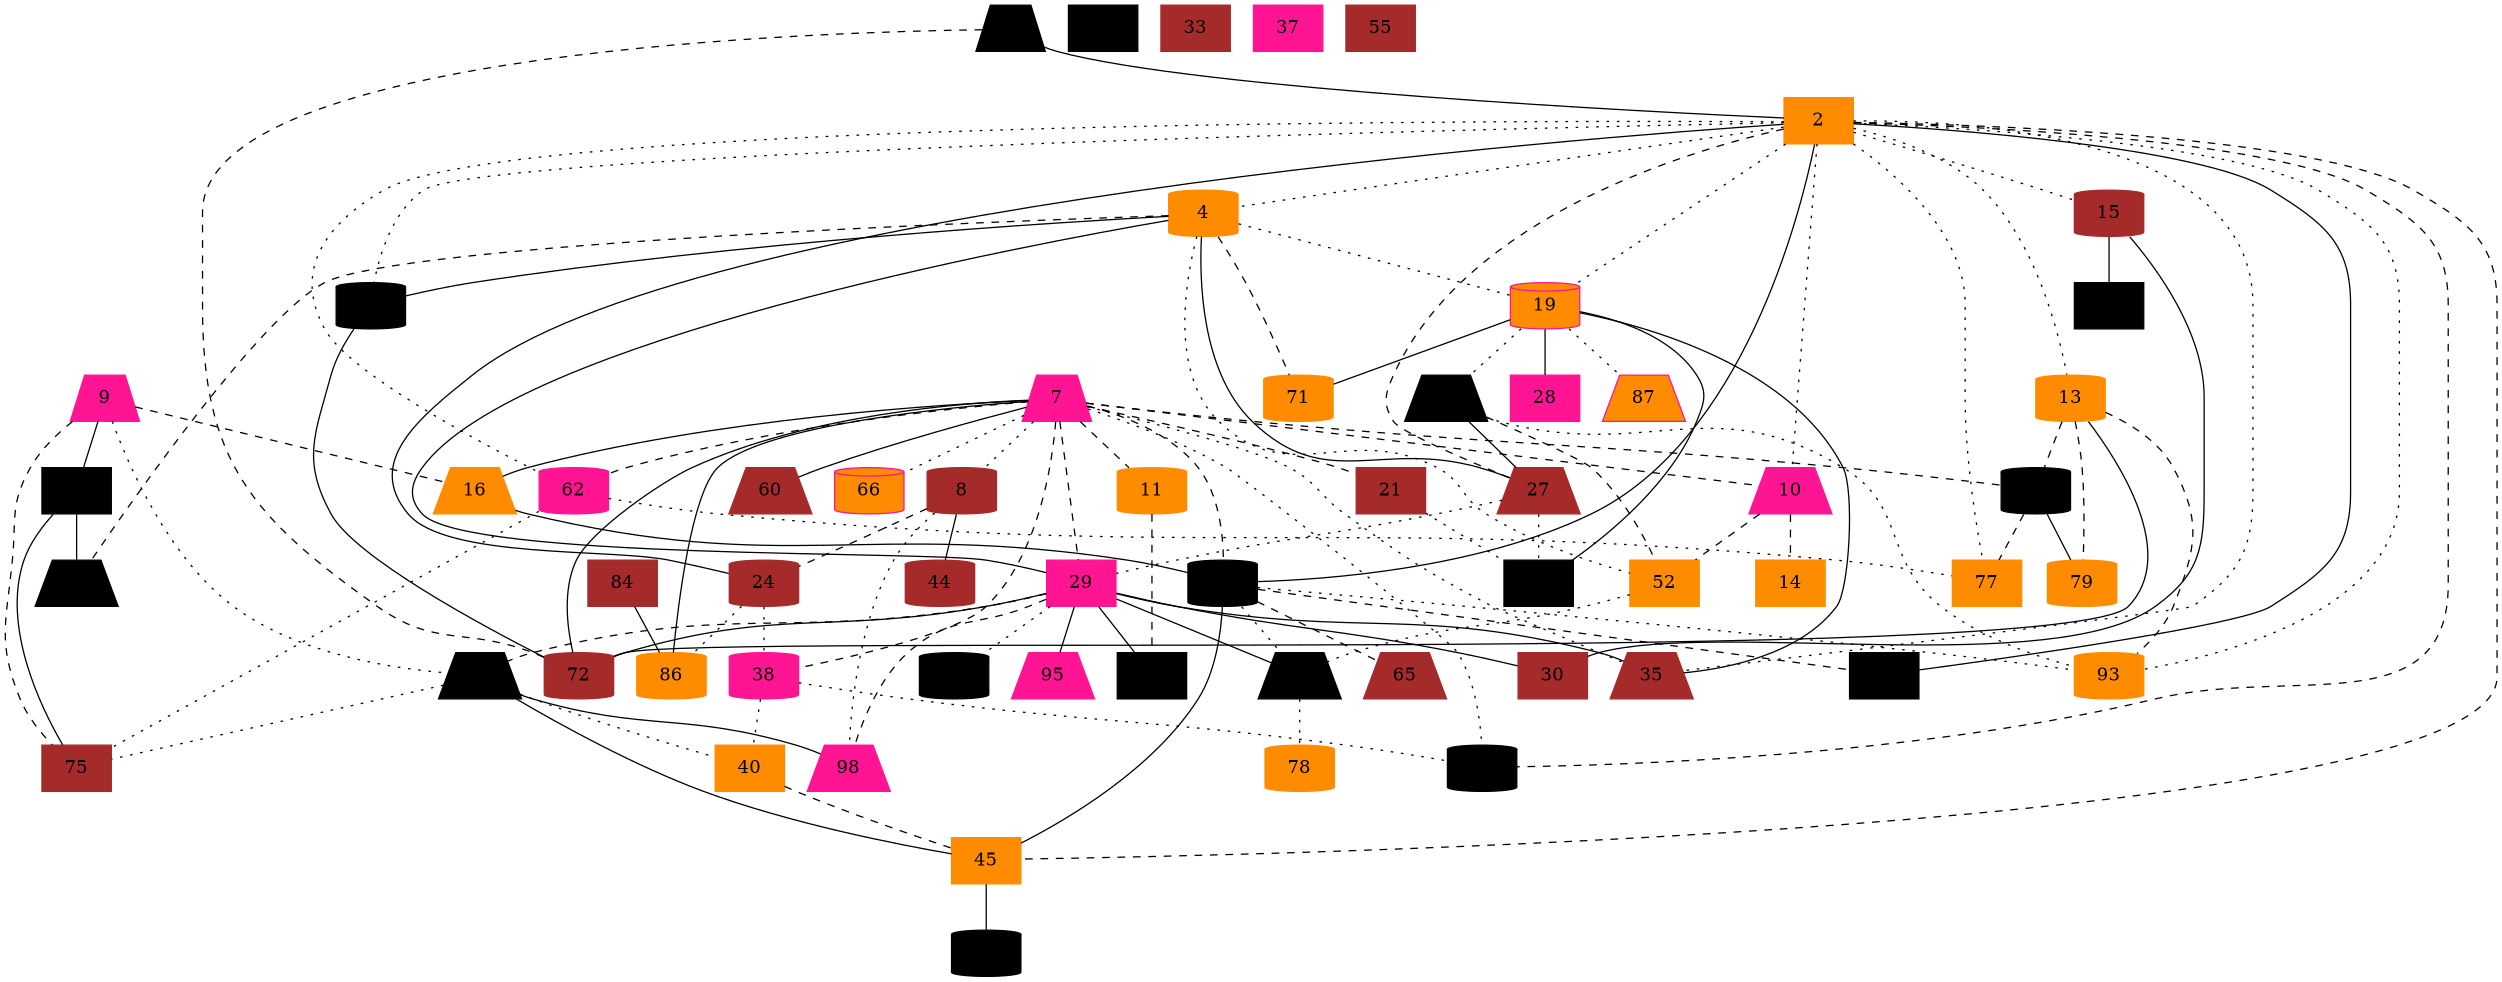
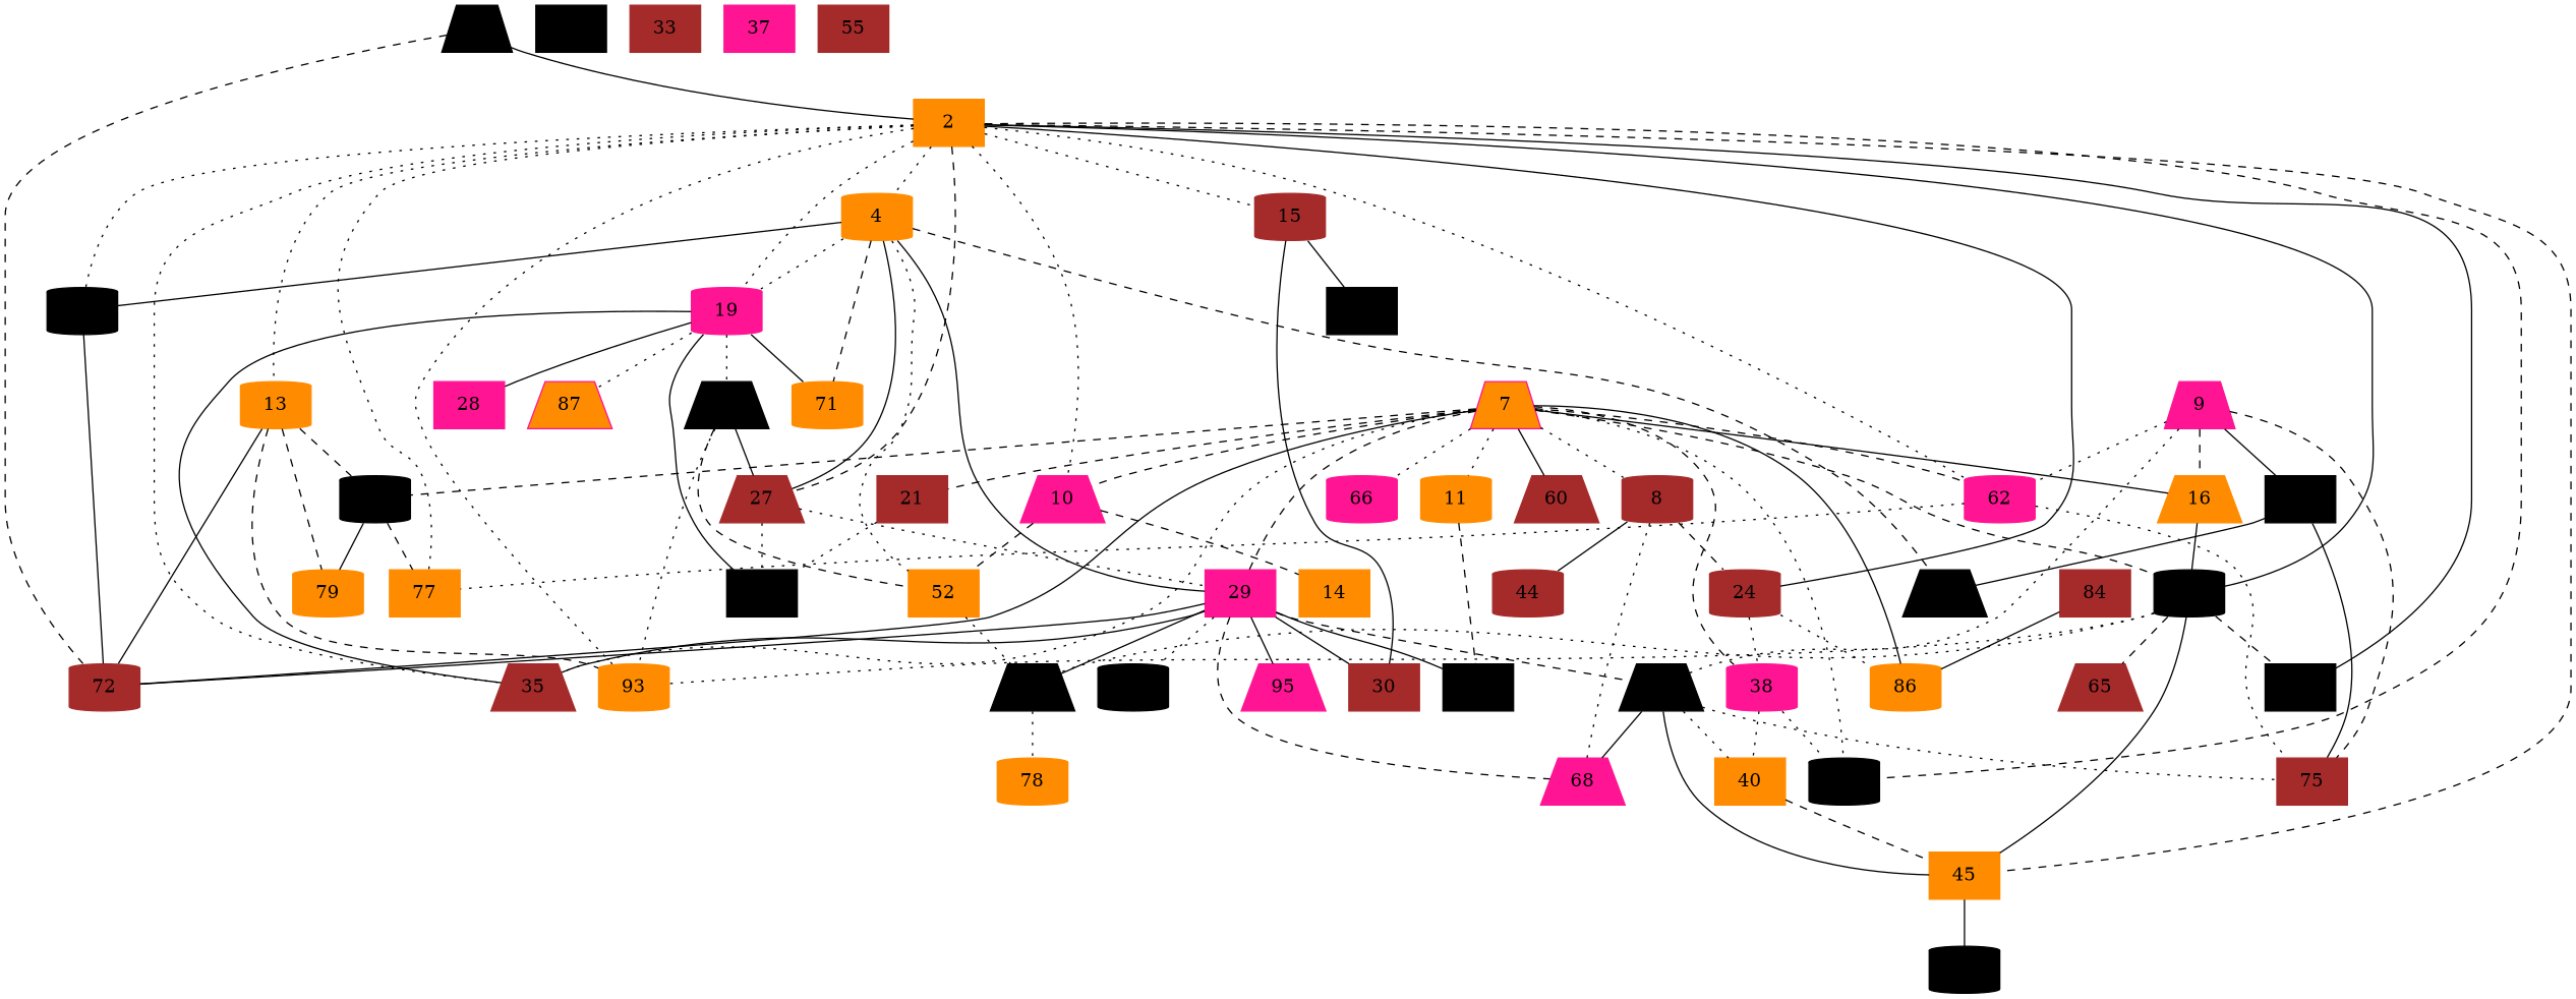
  graph {
    node [color=black shape=cylinder style=filled]
    edge [style=dotted]
    2 [color=darkorange shape=box super="+5+3+59"]
    4 [color=darkorange super="+6+57"]
    10 [color=deeppink shape=trapezium super="+42+54"]
    13 [color=darkorange super="+76"]
    15 [color=brown super="+48"]
-   19 [color=deeppink super="+22" fillcolor=darkorange]
+   19 [color=deeppink super="+22"]
    24 [color=brown super="+89"]
    27 [color=brown shape=trapezium super="+64"]
    34 [super="+73+51"]
    35 [color=brown shape=trapezium super="+95"]
    36
    45 [color=darkorange shape=box super="+101"]
    50
    62 [color=deeppink super="+80"]
    n15 [color=darkorange label=77 shape=box]
    88 [shape=box]
    93 [color=darkorange]
    1 [shape=trapezium]
    72 [color=brown super="+77"]
    29 [color=deeppink shape=box super="+58+39"]
    43 [shape=trapezium]
    52 [color=darkorange shape=box]
    71 [color=darkorange]
    14 [color=darkorange shape=box]
    26 [super="+103+96"]
    79 [color=darkorange]
    30 [color=brown shape=box]
    81 [shape=box]
    20 [shape=trapezium super="+25"]
    28 [color=deeppink shape=box]
    41 [shape=box]
    87 [color=deeppink fillcolor=darkorange shape=trapezium]
    38 [color=deeppink super="+61"]
    86 [color=darkorange super="+92"]
    69 [shape=trapezium]
    65 [color=brown shape=trapezium]
    56
    75 [color=brown shape=box]
-   68 [color=deeppink shape=trapezium label=98]
+   68 [color=deeppink shape=trapezium]
    31 [shape=trapezium super="+47"]
    82 [shape=box]
    46
    n43 [color=deeppink label=95 shape=trapezium]
-   7 [color=deeppink shape=trapezium super="+98+102+85"]
+   7 [color=deeppink shape=trapezium super="+98+102+85" fillcolor=darkorange]
    8 [color=brown super="+18"]
    11 [color=darkorange]
    16 [color=darkorange shape=trapezium super="+90"]
    21 [color=brown shape=box]
    60 [color=brown shape=trapezium]
-   66 [color=deeppink fillcolor=darkorange]
+   66 [color=deeppink]
    44 [color=brown]
    40 [color=darkorange shape=box]
    9 [color=deeppink shape=trapezium super="+12"]
    23 [shape=box super="+49"]
    17 [shape=box]
    78 [color=darkorange]
    33 [color=brown shape=box]
    37 [color=deeppink shape=box]
    55 [color=brown shape=box]
    84 [color=brown shape=box]
    2 -- 4
    2 -- 10
    2 -- 13
    2 -- 15
    2 -- 19
    2 -- 24 [style=solid]
    2 -- 27 [style=dashed]
    2 -- 34 [style=solid]
    2 -- 35
    2 -- 36
    2 -- 45 [style=dashed]
    2 -- 50 [style=dashed]
    2 -- 62
    2 -- n15
    2 -- 88 [style=solid]
    2 -- 93
    4 -- 19
    4 -- 27 [style=solid]
    4 -- 36 [style=solid]
    4 -- 29 [style=solid]
    4 -- 43 [style=dashed]
    4 -- 52
    4 -- 71 [style=dashed]
    10 -- 52 [style=dashed]
    10 -- 14 [style=dashed]
    13 -- 93 [style=dashed]
    13 -- 72 [style=solid]
    13 -- 26 [style=dashed weight=2]
    13 -- 79 [style=dashed]
    15 -- 30 [style=solid]
    15 -- 81 [style=solid]
    19 -- 35 [style=solid]
    19 -- 71 [style=solid]
    19 -- 20 [weight=2]
    19 -- 28 [style=solid]
    19 -- 41 [style=solid]
    19 -- 87
    24 -- 38
    24 -- 86
    27 -- 29
    27 -- 41
    34 -- 45 [style=solid]
    34 -- 88 [style=dashed]
    34 -- 93
    34 -- 69
    34 -- 65 [style=dashed]
    36 -- 72 [style=solid]
    45 -- 56 [style=solid]
    62 -- n15
    62 -- 75
    1 -- 2 [style=solid]
    1 -- 72 [style=dashed]
    29 -- 35 [style=solid]
    29 -- 72 [style=solid]
    29 -- 30 [style=solid]
    29 -- 69 [style=solid]
    29 -- 68 [style=dashed]
    29 -- 31 [style=dashed]
    29 -- 82 [style=solid]
    29 -- 46
    29 -- n43 [style=solid weight=2]
    52 -- 69
    26 -- n15 [style=dashed]
    26 -- 79 [style=solid]
    20 -- 27 [style=solid]
    20 -- 93
    20 -- 52 [style=dashed]
    38 -- 50
    38 -- 40
    69 -- 78
    31 -- 45 [style=solid]
    31 -- 75
    31 -- 68 [style=solid]
    31 -- 40
    7 -- 10 [style=dashed]
    7 -- 34 [style=dashed]
    7 -- 35 [weight=2]
    7 -- 50
    7 -- 62 [style=dashed weight=2]
    7 -- 72 [style=solid]
    7 -- 29 [style=dashed]
    7 -- 26 [style=dashed]
    7 -- 38 [style=dashed]
    7 -- 86 [style=solid]
    7 -- 8
-   7 -- 11 [style=dashed]
+   7 -- 11
    7 -- 16 [style=solid]
    7 -- 21 [style=dashed]
    7 -- 60 [style=solid]
    7 -- 66
    8 -- 24 [style=dashed]
    8 -- 68
    8 -- 44 [style=solid]
    11 -- 82 [style=dashed]
    16 -- 34 [style=solid weight=2]
    21 -- 41
    40 -- 45 [style=dashed]
+   9 -- 62
    9 -- 75 [style=dashed]
    9 -- 31
    9 -- 16 [style=dashed]
    9 -- 23 [style=solid]
    23 -- 43 [style=solid]
    23 -- 75 [style=solid]
    84 -- 86 [style=solid]
  }
